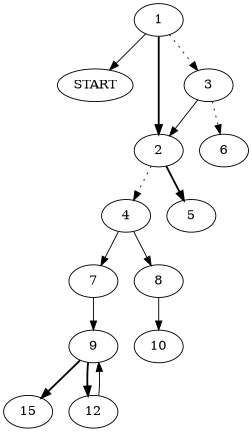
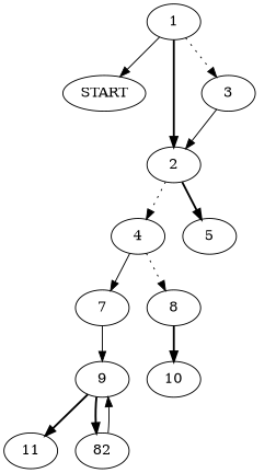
  digraph {
    edge [style=solid]
    n1 [label=START]
    1
    2
    3
    4
    5
-   6
    7
    8
    9
    10
-   11 [label=15]
-   12
+   11
+   12 [label=82]
    1 -> n1
    1 -> 2 [style=bold]
    1 -> 3 [style=dotted]
    2 -> 4 [style=dotted]
    2 -> 5 [style=bold]
    3 -> 2
-   3 -> 6 [style=dotted]
    4 -> 7
-   4 -> 8
+   4 -> 8 [style=dotted]
    7 -> 9
-   8 -> 10
+   8 -> 10 [style=bold]
    9 -> 11 [style=bold]
    9 -> 12 [style=bold]
    12 -> 9
  }
